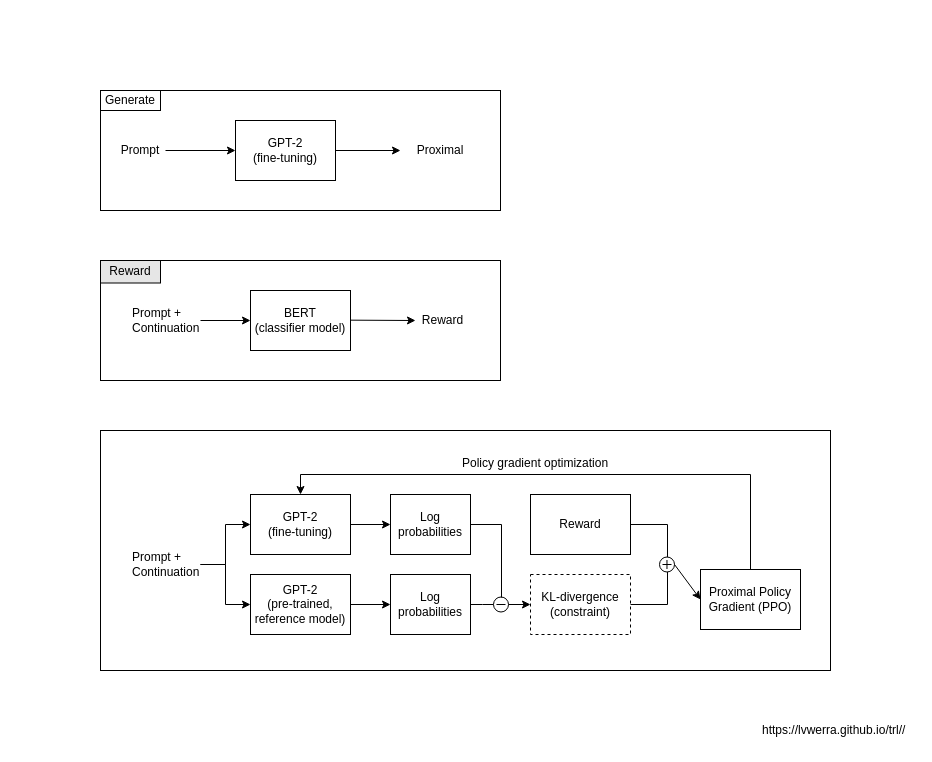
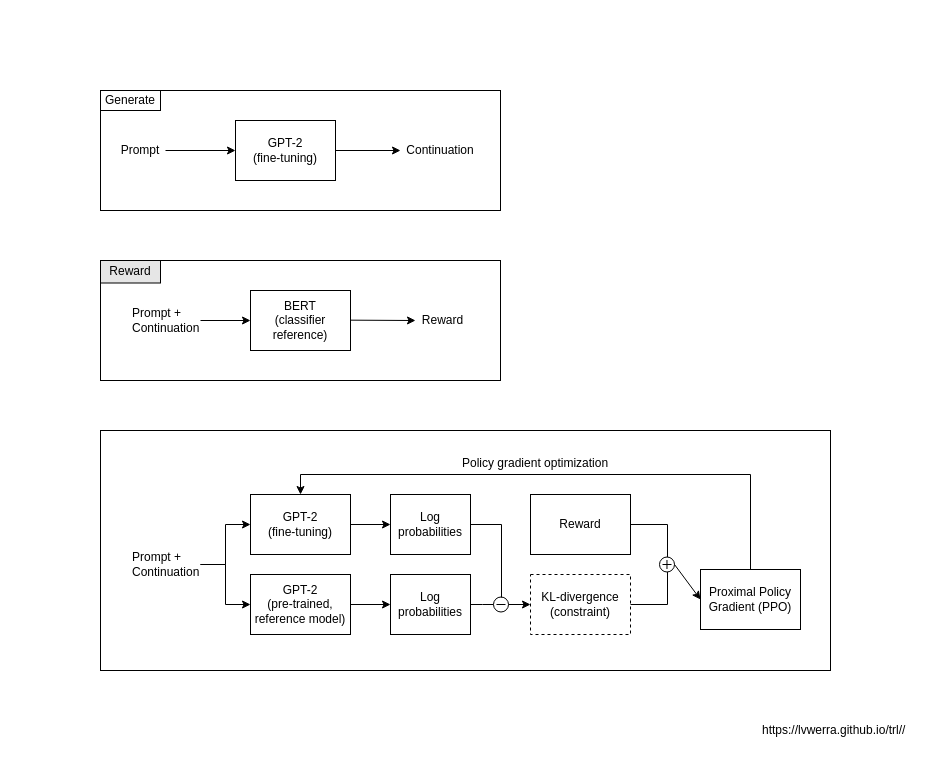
  <mxCell id="0" />
  <mxCell id="1" style="" parent="0" />
  <mxCell id="2" value="GPT-2&lt;br&gt;(fine-tuning)" style="rounded=0;whiteSpace=wrap;html=1;fillColor=none;" parent="1" vertex="1"><mxGeometry x="235" y="120" width="100" height="60" as="geometry" /></mxCell>
  <mxCell id="3" value="Prompt" style="text;html=1;strokeColor=none;fillColor=none;align=center;verticalAlign=middle;whiteSpace=wrap;rounded=0;" parent="1" vertex="1"><mxGeometry x="115" y="140" width="50" height="20" as="geometry" /></mxCell>
  <mxCell id="4" value="" style="endArrow=classic;html=1;exitX=1;exitY=0.5;exitDx=0;exitDy=0;entryX=0;entryY=0.5;entryDx=0;entryDy=0;" parent="1" source="3" target="2" edge="1"><mxGeometry width="50" height="50" relative="1" as="geometry"><mxPoint x="165" y="90" as="sourcePoint" /><mxPoint x="215" y="40" as="targetPoint" /></mxGeometry></mxCell>
- <mxCell id="5" value="Proximal" style="text;html=1;strokeColor=none;fillColor=none;align=center;verticalAlign=middle;whiteSpace=wrap;rounded=0;" parent="1" vertex="1"><mxGeometry x="400" y="140" width="80" height="20" as="geometry" /></mxCell>
+ <mxCell id="5" value="Continuation" style="text;html=1;strokeColor=none;fillColor=none;align=center;verticalAlign=middle;whiteSpace=wrap;rounded=0;" parent="1" vertex="1"><mxGeometry x="400" y="140" width="80" height="20" as="geometry" /></mxCell>
  <mxCell id="6" value="" style="endArrow=classic;html=1;exitX=1;exitY=0.5;exitDx=0;exitDy=0;entryX=0;entryY=0.5;entryDx=0;entryDy=0;" parent="1" source="2" target="5" edge="1"><mxGeometry width="50" height="50" relative="1" as="geometry"><mxPoint x="355" y="380" as="sourcePoint" /><mxPoint x="405" y="330" as="targetPoint" /></mxGeometry></mxCell>
- <mxCell id="7" value="BERT&lt;br&gt;(classifier model)" style="rounded=0;whiteSpace=wrap;html=1;fillColor=none;" parent="1" vertex="1"><mxGeometry x="250" y="290" width="100" height="60" as="geometry" /></mxCell>
+ <mxCell id="7" value="BERT&lt;br&gt;(classifier reference)" style="rounded=0;whiteSpace=wrap;html=1;fillColor=none;" parent="1" vertex="1"><mxGeometry x="250" y="290" width="100" height="60" as="geometry" /></mxCell>
  <mxCell id="8" value="Prompt +&lt;br&gt;Continuation" style="text;html=1;strokeColor=none;fillColor=none;align=left;verticalAlign=middle;whiteSpace=wrap;rounded=0;" parent="1" vertex="1"><mxGeometry x="130" y="310" width="70" height="20" as="geometry" /></mxCell>
  <mxCell id="9" value="" style="endArrow=classic;html=1;exitX=1;exitY=0.5;exitDx=0;exitDy=0;entryX=0;entryY=0.5;entryDx=0;entryDy=0;" parent="1" source="8" target="7" edge="1"><mxGeometry width="50" height="50" relative="1" as="geometry"><mxPoint x="370" y="480" as="sourcePoint" /><mxPoint x="420" y="430" as="targetPoint" /></mxGeometry></mxCell>
  <mxCell id="10" value="" style="endArrow=classic;html=1;exitX=1;exitY=0.5;exitDx=0;exitDy=0;entryX=0;entryY=0.5;entryDx=0;entryDy=0;" parent="1" target="11" edge="1"><mxGeometry width="50" height="50" relative="1" as="geometry"><mxPoint x="350" y="319.66" as="sourcePoint" /><mxPoint x="420" y="319.66" as="targetPoint" /></mxGeometry></mxCell>
  <mxCell id="11" value="Reward" style="text;html=1;strokeColor=none;fillColor=none;align=center;verticalAlign=middle;whiteSpace=wrap;rounded=0;" parent="1" vertex="1"><mxGeometry x="415" y="310" width="55" height="20" as="geometry" /></mxCell>
  <mxCell id="12" value="Prompt +&lt;br&gt;Continuation" style="text;html=1;strokeColor=none;fillColor=none;align=left;verticalAlign=middle;whiteSpace=wrap;rounded=0;" parent="1" vertex="1"><mxGeometry x="130" y="554" width="70" height="20" as="geometry" /></mxCell>
  <mxCell id="13" value="GPT-2&lt;br&gt;(fine-tuning)" style="rounded=0;whiteSpace=wrap;html=1;fillColor=none;" parent="1" vertex="1"><mxGeometry x="250" y="494" width="100" height="60" as="geometry" /></mxCell>
  <mxCell id="14" value="GPT-2&lt;br&gt;(pre-trained, reference model)" style="rounded=0;whiteSpace=wrap;html=1;fillColor=none;" parent="1" vertex="1"><mxGeometry x="250" y="574" width="100" height="60" as="geometry" /></mxCell>
  <mxCell id="15" value="" style="edgeStyle=elbowEdgeStyle;elbow=horizontal;endArrow=classic;html=1;exitX=1;exitY=0.5;exitDx=0;exitDy=0;rounded=0;" parent="1" source="12" edge="1"><mxGeometry width="50" height="50" relative="1" as="geometry"><mxPoint x="210" y="574" as="sourcePoint" /><mxPoint x="250" y="524" as="targetPoint" /></mxGeometry></mxCell>
  <mxCell id="16" value="" style="edgeStyle=orthogonalEdgeStyle;elbow=horizontal;endArrow=classic;html=1;exitX=1;exitY=0.5;exitDx=0;exitDy=0;entryX=0;entryY=0.5;entryDx=0;entryDy=0;rounded=0;" parent="1" source="12" target="14" edge="1"><mxGeometry width="50" height="50" relative="1" as="geometry"><mxPoint x="200" y="694" as="sourcePoint" /><mxPoint x="250" y="644" as="targetPoint" /></mxGeometry></mxCell>
  <mxCell id="17" value="Log probabilities" style="rounded=0;whiteSpace=wrap;html=1;fillColor=none;" parent="1" vertex="1"><mxGeometry x="390" y="494" width="80" height="60" as="geometry" /></mxCell>
  <mxCell id="18" value="" style="endArrow=classic;html=1;exitX=1;exitY=0.5;exitDx=0;exitDy=0;entryX=0;entryY=0.5;entryDx=0;entryDy=0;" parent="1" source="13" target="17" edge="1"><mxGeometry width="50" height="50" relative="1" as="geometry"><mxPoint x="360" y="413.66" as="sourcePoint" /><mxPoint x="425" y="414" as="targetPoint" /></mxGeometry></mxCell>
  <mxCell id="19" value="Log probabilities" style="rounded=0;whiteSpace=wrap;html=1;fillColor=none;" parent="1" vertex="1"><mxGeometry x="390" y="574" width="80" height="60" as="geometry" /></mxCell>
  <mxCell id="20" value="" style="endArrow=classic;html=1;entryX=0;entryY=0.5;entryDx=0;entryDy=0;" parent="1" target="19" edge="1"><mxGeometry width="50" height="50" relative="1" as="geometry"><mxPoint x="350" y="604" as="sourcePoint" /><mxPoint x="425" y="494" as="targetPoint" /></mxGeometry></mxCell>
  <mxCell id="21" value="KL-divergence&lt;br&gt;(constraint)" style="rounded=0;whiteSpace=wrap;html=1;fillColor=none;dashed=1;" parent="1" vertex="1"><mxGeometry x="530" y="574" width="100" height="60" as="geometry" /></mxCell>
  <mxCell id="22" value="Reward" style="rounded=0;whiteSpace=wrap;html=1;fillColor=none;" parent="1" vertex="1"><mxGeometry x="530" y="494" width="100" height="60" as="geometry" /></mxCell>
  <mxCell id="23" value="&lt;p style=&quot;line-height: 100%; font-size: 12px;&quot;&gt;&lt;br style=&quot;font-size: 12px;&quot;&gt;&lt;/p&gt;" style="ellipse;whiteSpace=wrap;html=1;aspect=fixed;align=center;verticalAlign=middle;fontSize=12;fillColor=none;" parent="1" vertex="1"><mxGeometry x="493" y="596.5" width="15" height="15" as="geometry" /></mxCell>
  <mxCell id="24" value="" style="edgeStyle=elbowEdgeStyle;elbow=horizontal;endArrow=none;html=1;exitX=1;exitY=0.5;exitDx=0;exitDy=0;rounded=0;endFill=0;" parent="1" source="17" edge="1"><mxGeometry width="50" height="50" relative="1" as="geometry"><mxPoint x="459" y="714" as="sourcePoint" /><mxPoint x="501" y="597" as="targetPoint" /><Array as="points"><mxPoint x="501" y="534" /><mxPoint x="502" y="554" /></Array></mxGeometry></mxCell>
  <mxCell id="25" value="" style="edgeStyle=elbowEdgeStyle;elbow=horizontal;endArrow=none;html=1;exitX=1;exitY=0.5;exitDx=0;exitDy=0;rounded=0;endFill=0;entryX=0;entryY=0.5;entryDx=0;entryDy=0;" parent="1" source="19" target="23" edge="1"><mxGeometry width="50" height="50" relative="1" as="geometry"><mxPoint x="480" y="534" as="sourcePoint" /><mxPoint x="504" y="614" as="targetPoint" /></mxGeometry></mxCell>
  <mxCell id="26" value="" style="endArrow=classic;html=1;exitX=1;exitY=0.5;exitDx=0;exitDy=0;entryX=0;entryY=0.5;entryDx=0;entryDy=0;" parent="1" source="23" target="21" edge="1"><mxGeometry width="50" height="50" relative="1" as="geometry"><mxPoint x="360" y="413.66" as="sourcePoint" /><mxPoint x="425" y="414" as="targetPoint" /></mxGeometry></mxCell>
  <mxCell id="27" value="Proximal Policy Gradient (PPO)" style="rounded=0;whiteSpace=wrap;html=1;fillColor=none;" parent="1" vertex="1"><mxGeometry x="700" y="569" width="100" height="60" as="geometry" /></mxCell>
  <mxCell id="28" value="" style="endArrow=none;html=1;fontSize=20;strokeWidth=1;" parent="1" edge="1"><mxGeometry width="50" height="50" relative="1" as="geometry"><mxPoint x="496" y="604" as="sourcePoint" /><mxPoint x="505" y="604" as="targetPoint" /></mxGeometry></mxCell>
  <mxCell id="29" value="&lt;p style=&quot;line-height: 100%; font-size: 12px;&quot;&gt;&lt;br style=&quot;font-size: 12px;&quot;&gt;&lt;/p&gt;" style="ellipse;whiteSpace=wrap;html=1;aspect=fixed;align=center;verticalAlign=middle;fontSize=12;fillColor=none;" parent="1" vertex="1"><mxGeometry x="659" y="556.5" width="15" height="15" as="geometry" /></mxCell>
  <mxCell id="30" value="" style="endArrow=none;html=1;fontSize=20;strokeWidth=1;" parent="1" edge="1"><mxGeometry width="50" height="50" relative="1" as="geometry"><mxPoint x="662" y="564" as="sourcePoint" /><mxPoint x="671" y="564" as="targetPoint" /></mxGeometry></mxCell>
  <mxCell id="31" value="" style="endArrow=none;html=1;fontSize=20;strokeWidth=1;" parent="1" edge="1"><mxGeometry width="50" height="50" relative="1" as="geometry"><mxPoint x="666.48" y="568.5" as="sourcePoint" /><mxPoint x="666.48" y="559.5" as="targetPoint" /></mxGeometry></mxCell>
  <mxCell id="32" value="" style="edgeStyle=elbowEdgeStyle;elbow=horizontal;endArrow=none;html=1;exitX=1;exitY=0.5;exitDx=0;exitDy=0;rounded=0;endFill=0;entryX=0.5;entryY=0;entryDx=0;entryDy=0;" parent="1" source="22" target="29" edge="1"><mxGeometry width="50" height="50" relative="1" as="geometry"><mxPoint x="480" y="534" as="sourcePoint" /><mxPoint x="511" y="607" as="targetPoint" /><Array as="points"><mxPoint x="667" y="544" /><mxPoint x="512" y="564" /></Array></mxGeometry></mxCell>
  <mxCell id="33" value="" style="edgeStyle=elbowEdgeStyle;elbow=horizontal;endArrow=none;html=1;exitX=1;exitY=0.5;exitDx=0;exitDy=0;rounded=0;endFill=0;entryX=0.5;entryY=1;entryDx=0;entryDy=0;" parent="1" source="21" target="29" edge="1"><mxGeometry width="50" height="50" relative="1" as="geometry"><mxPoint x="640" y="534" as="sourcePoint" /><mxPoint x="676.5" y="566.5" as="targetPoint" /><Array as="points"><mxPoint x="667" y="594" /><mxPoint x="522" y="574" /></Array></mxGeometry></mxCell>
  <mxCell id="34" value="" style="endArrow=classic;html=1;exitX=1;exitY=0.5;exitDx=0;exitDy=0;entryX=0;entryY=0.5;entryDx=0;entryDy=0;" parent="1" source="29" target="27" edge="1"><mxGeometry width="50" height="50" relative="1" as="geometry"><mxPoint x="360" y="534" as="sourcePoint" /><mxPoint x="400" y="534" as="targetPoint" /></mxGeometry></mxCell>
  <mxCell id="35" value="" style="edgeStyle=elbowEdgeStyle;elbow=horizontal;endArrow=classic;html=1;exitX=0.5;exitY=0;exitDx=0;exitDy=0;rounded=0;entryX=0.5;entryY=0;entryDx=0;entryDy=0;" parent="1" source="27" target="13" edge="1"><mxGeometry width="50" height="50" relative="1" as="geometry"><mxPoint x="210" y="574" as="sourcePoint" /><mxPoint x="260" y="534" as="targetPoint" /><Array as="points"><mxPoint x="530" y="474" /></Array></mxGeometry></mxCell>
  <mxCell id="36" value="" style="rounded=0;whiteSpace=wrap;html=1;strokeColor=#000000;fillColor=none;" parent="1" vertex="1"><mxGeometry x="100" y="90" width="400" height="120" as="geometry" /></mxCell>
  <mxCell id="37" value="Generate" style="rounded=0;whiteSpace=wrap;html=1;strokeColor=#000000;fillColor=#ffffff;" parent="1" vertex="1"><mxGeometry x="100" y="90" width="60" height="20" as="geometry" /></mxCell>
  <mxCell id="38" value="" style="rounded=0;whiteSpace=wrap;html=1;strokeColor=#000000;fillColor=none;" parent="1" vertex="1"><mxGeometry x="100" y="260" width="400" height="120" as="geometry" /></mxCell>
  <mxCell id="39" value="Reward" style="rounded=0;whiteSpace=wrap;html=1;strokeColor=#000000;fillColor=#E6E6E6;" parent="1" vertex="1"><mxGeometry x="100" y="260" width="60" height="22.5" as="geometry" /></mxCell>
  <mxCell id="40" value="" style="rounded=0;whiteSpace=wrap;html=1;strokeColor=#000000;fillColor=none;" parent="1" vertex="1"><mxGeometry x="100" y="430" width="730" height="240" as="geometry" /></mxCell>
  <mxCell id="41" value="https://lvwerra.github.io/trl//" style="text;whiteSpace=wrap;html=1;" parent="1" vertex="1"><mxGeometry x="760" y="716" width="150" height="20" as="geometry" /></mxCell>
  <mxCell id="42" value="Policy gradient optimization" style="text;whiteSpace=wrap;html=1;" parent="1" vertex="1"><mxGeometry x="460" y="449" width="150" height="20" as="geometry" /></mxCell>
  <mxCell id="43" value="" style="rounded=0;whiteSpace=wrap;html=1;strokeColor=none;fillColor=none;" vertex="1" parent="1"><mxGeometry x="20" y="20" width="890" height="720" as="geometry" /></mxCell>
